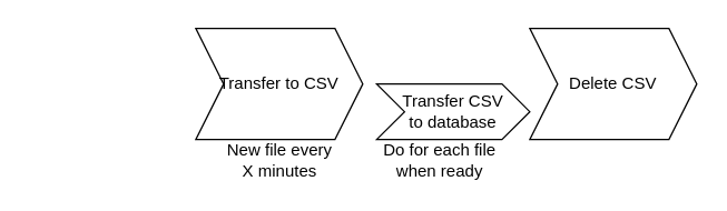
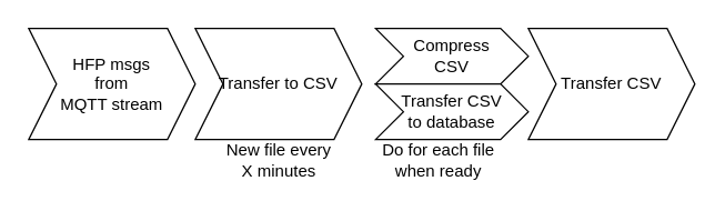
  <mxCell id="0" />
  <mxCell id="1" parent="0" />
+ <mxCell id="2" value="HFP msgs&lt;br&gt;from&lt;br&gt;MQTT stream" style="shape=step;perimeter=stepPerimeter;whiteSpace=wrap;html=1;fixedSize=1;strokeColor=#000000;strokeWidth=1;fillColor=#ffffff;align=center;" parent="1" vertex="1"><mxGeometry x="20" y="20" width="120" height="80" as="geometry" /></mxCell>
  <mxCell id="3" value="Transfer to CSV" style="shape=step;perimeter=stepPerimeter;whiteSpace=wrap;html=1;fixedSize=1;strokeColor=#000000;strokeWidth=1;fillColor=#ffffff;align=center;" parent="1" vertex="1"><mxGeometry x="140" y="20" width="120" height="80" as="geometry" /></mxCell>
- <mxCell id="5" value="Delete CSV" style="shape=step;perimeter=stepPerimeter;whiteSpace=wrap;html=1;fixedSize=1;strokeColor=#000000;strokeWidth=1;fillColor=#ffffff;align=center;" parent="1" vertex="1"><mxGeometry x="380" y="20" width="120" height="80" as="geometry" /></mxCell>
+ <mxCell id="4" value="Compress&lt;br&gt;CSV" style="shape=step;perimeter=stepPerimeter;whiteSpace=wrap;html=1;fixedSize=1;strokeColor=#000000;strokeWidth=1;fillColor=#ffffff;align=center;" parent="1" vertex="1"><mxGeometry x="270" y="20" width="110" height="40" as="geometry" /></mxCell>
+ <mxCell id="5" value="Transfer CSV" style="shape=step;perimeter=stepPerimeter;whiteSpace=wrap;html=1;fixedSize=1;strokeColor=#000000;strokeWidth=1;fillColor=#ffffff;align=center;" parent="1" vertex="1"><mxGeometry x="380" y="20" width="120" height="80" as="geometry" /></mxCell>
  <mxCell id="6" value="Transfer CSV&lt;br&gt;to database" style="shape=step;perimeter=stepPerimeter;whiteSpace=wrap;html=1;fixedSize=1;strokeColor=#000000;strokeWidth=1;fillColor=#ffffff;align=center;" parent="1" vertex="1"><mxGeometry x="270" y="60" width="110" height="40" as="geometry" /></mxCell>
  <mxCell id="7" value="New file every&lt;br&gt;X minutes" style="text;html=1;align=center;verticalAlign=middle;resizable=0;points=[];;autosize=1;" vertex="1" parent="1"><mxGeometry x="155" y="100" width="90" height="30" as="geometry" /></mxCell>
  <mxCell id="8" value="Do for each file&lt;br&gt;when ready" style="text;html=1;align=center;verticalAlign=middle;resizable=0;points=[];;autosize=1;" vertex="1" parent="1"><mxGeometry x="265" y="100" width="100" height="30" as="geometry" /></mxCell>
